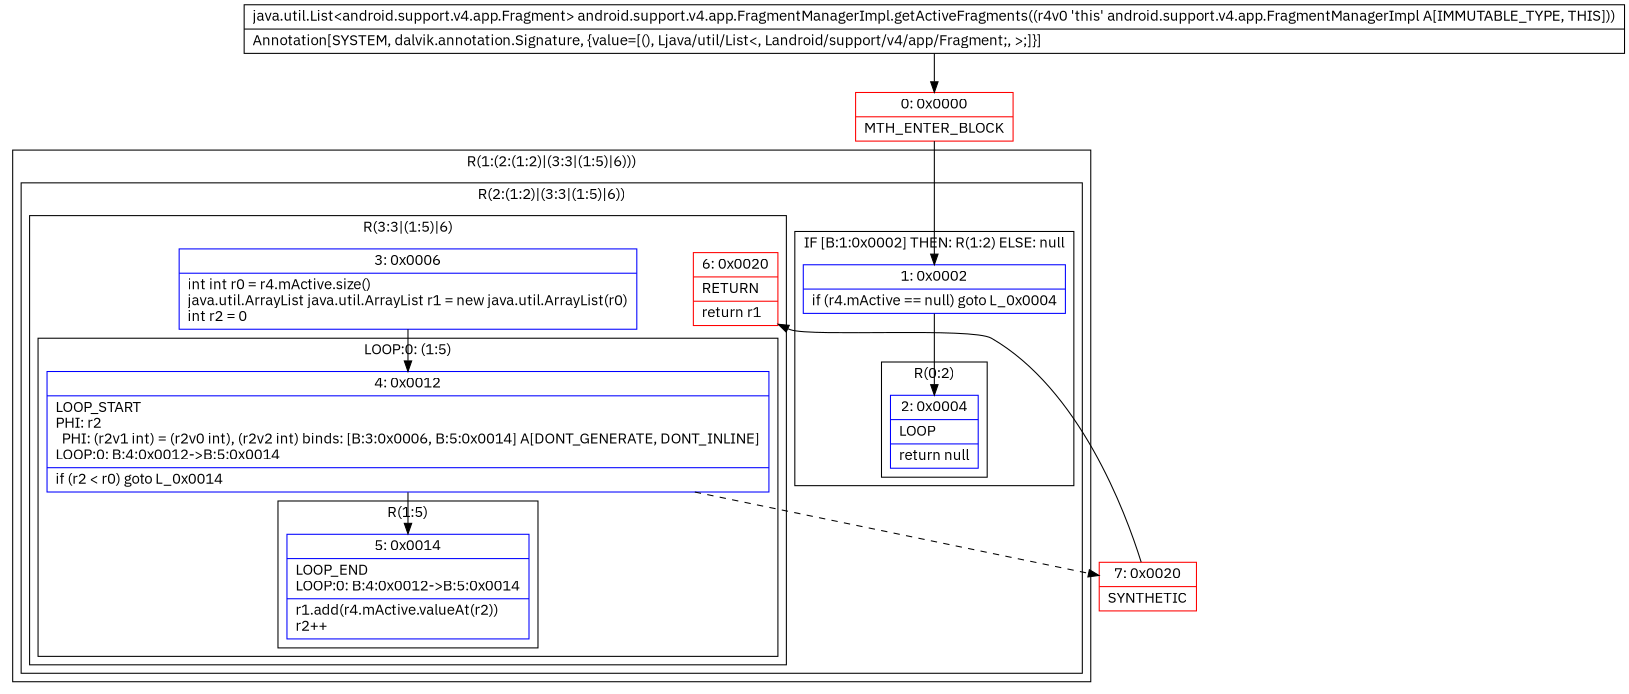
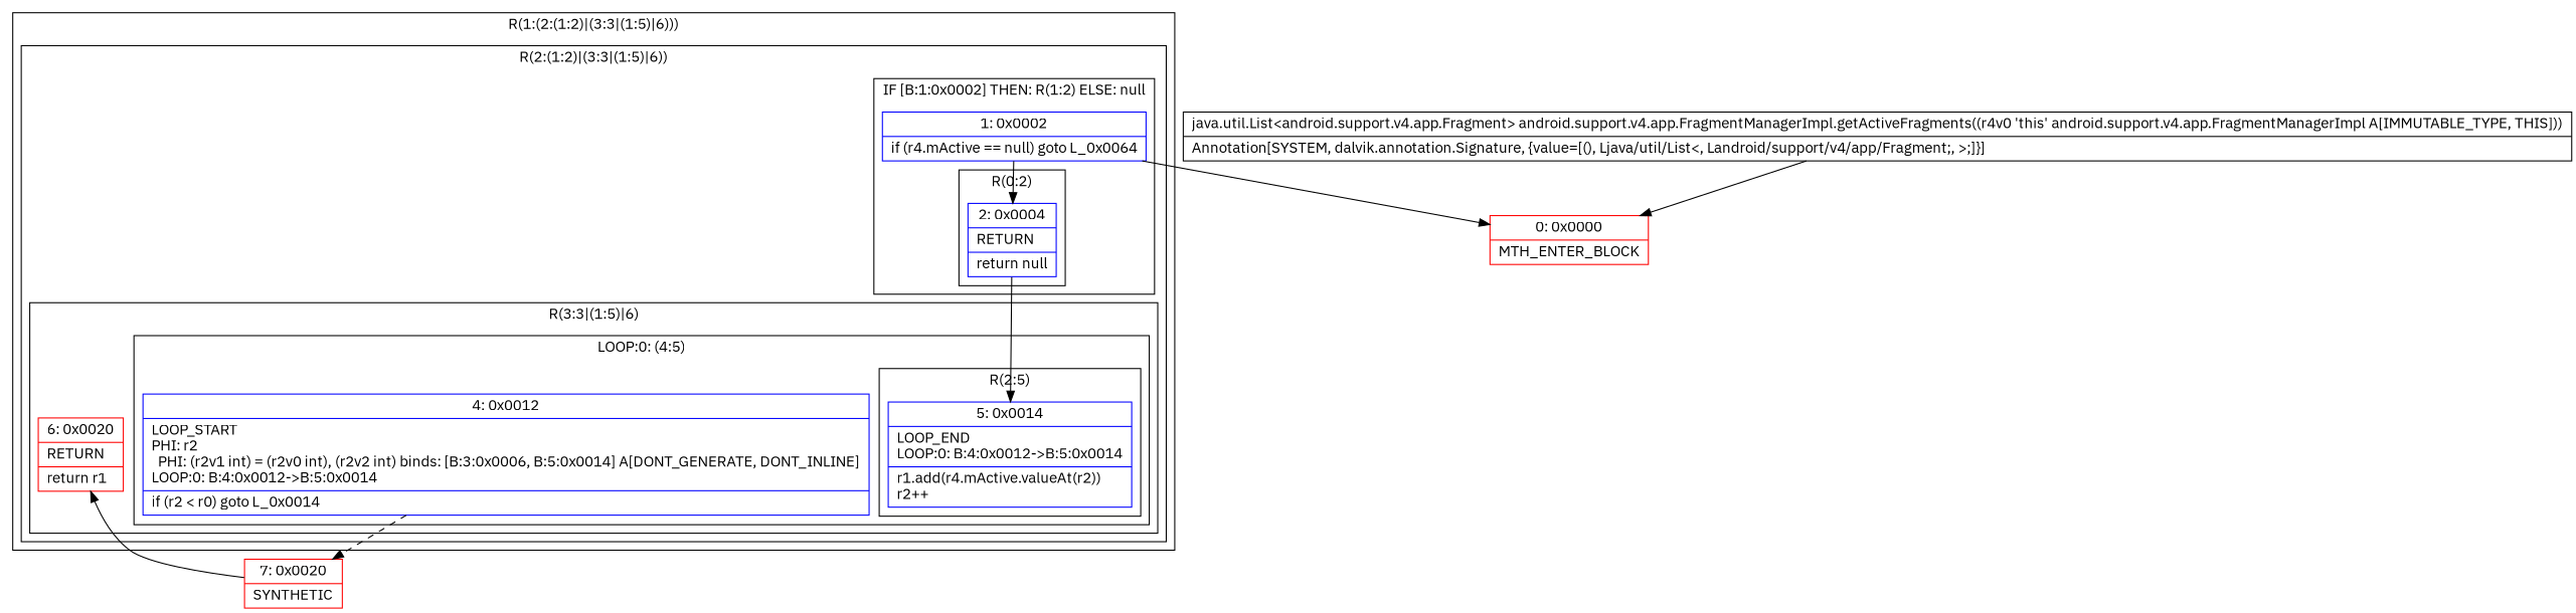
  digraph {
    fontname="IBM Plex Sans"
    node [color=blue fontname="IBM Plex Sans" shape=record]
    edge [fontname="IBM Plex Sans"]
-   n1 [label="{2\:\ 0x0004|LOOP\l|return null\l}"]
-   n2 [label="{1\:\ 0x0002|if (r4.mActive == null) goto L_0x0004\l}"]
+   n1 [label="{2\:\ 0x0004|RETURN\l|return null\l}"]
+   n2 [label="{1\:\ 0x0002|if (r4.mActive == null) goto L_0x0064\l}"]
    n3 [label="{5\:\ 0x0014|LOOP_END\lLOOP:0: B:4:0x0012\-\>B:5:0x0014\l|r1.add(r4.mActive.valueAt(r2))\lr2++\l}"]
    n4 [label="{4\:\ 0x0012|LOOP_START\lPHI: r2 \l  PHI: (r2v1 int) = (r2v0 int), (r2v2 int) binds: [B:3:0x0006, B:5:0x0014] A[DONT_GENERATE, DONT_INLINE]\lLOOP:0: B:4:0x0012\-\>B:5:0x0014\l|if (r2 \< r0) goto L_0x0014\l}"]
-   n5 [label="{3\:\ 0x0006|int int r0 = r4.mActive.size()\ljava.util.ArrayList java.util.ArrayList r1 = new java.util.ArrayList(r0)\lint r2 = 0\l}"]
    n6 [color=red label="{6\:\ 0x0020|RETURN\l|return r1\l}"]
    n7 [color=red label="{7\:\ 0x0020|SYNTHETIC\l}"]
    n8 [color=red label="{0\:\ 0x0000|MTH_ENTER_BLOCK\l}"]
    n9 [label="{java.util.List\<android.support.v4.app.Fragment\> android.support.v4.app.FragmentManagerImpl.getActiveFragments((r4v0 'this' android.support.v4.app.FragmentManagerImpl A[IMMUTABLE_TYPE, THIS]))  | Annotation[SYSTEM, dalvik.annotation.Signature, \{value=[(), Ljava\/util\/List\<, Landroid\/support\/v4\/app\/Fragment;, \>;]\}]\l}" color=""]
    subgraph cluster_1 {
      label="R(1:(2:(1:2)|(3:3|(1:5)|6)))"
      subgraph cluster_2 {
        label="R(2:(1:2)|(3:3|(1:5)|6))"
        subgraph cluster_3 {
          label="IF [B:1:0x0002] THEN: R(1:2) ELSE: null"
          n2
          subgraph cluster_4 {
            label="R(0:2)"
            n1
          }
        }
        subgraph cluster_5 {
          label="R(3:3|(1:5)|6)"
-         n5
          n6
          subgraph cluster_6 {
-           label="LOOP:0: (1:5)"
+           label="LOOP:0: (4:5)"
            n4
            subgraph cluster_7 {
-             label="R(1:5)"
+             label="R(2:5)"
              n3
            }
          }
        }
      }
    }
    n2 -> n1
-   n4 -> n3
+   n1 -> n3
    n4 -> n7 [style=dashed]
-   n5 -> n4
    n7 -> n6
-   n8 -> n2
+   n2 -> n8
    n9 -> n8
  }
